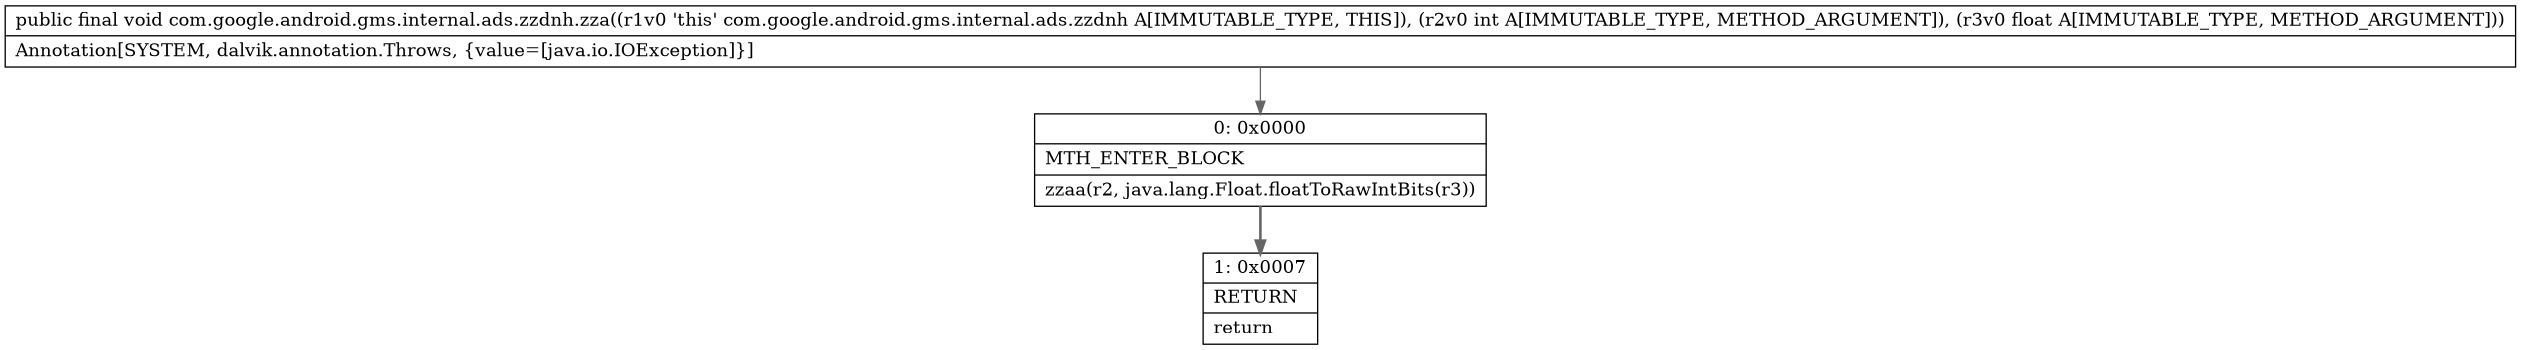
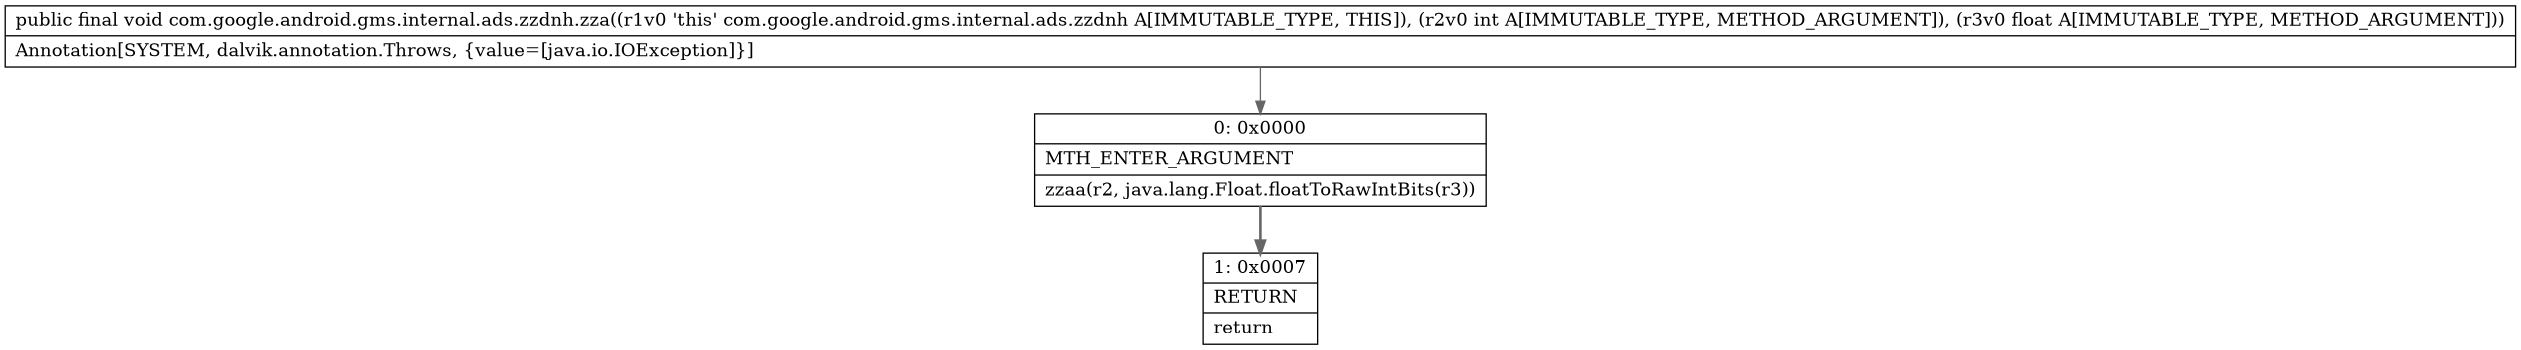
  digraph {
    node [shape=record]
    edge [color=gray40]
-   n1 [label="{0\:\ 0x0000|MTH_ENTER_BLOCK\l|zzaa(r2, java.lang.Float.floatToRawIntBits(r3))\l}"]
+   n1 [label="{0\:\ 0x0000|MTH_ENTER_ARGUMENT\l|zzaa(r2, java.lang.Float.floatToRawIntBits(r3))\l}"]
    n2 [label="{1\:\ 0x0007|RETURN\l|return\l}"]
    n3 [label="{public final void com.google.android.gms.internal.ads.zzdnh.zza((r1v0 'this' com.google.android.gms.internal.ads.zzdnh A[IMMUTABLE_TYPE, THIS]), (r2v0 int A[IMMUTABLE_TYPE, METHOD_ARGUMENT]), (r3v0 float A[IMMUTABLE_TYPE, METHOD_ARGUMENT]))  | Annotation[SYSTEM, dalvik.annotation.Throws, \{value=[java.io.IOException]\}]\l}"]
    n1 -> n2 [style=bold]
    n3 -> n1 [style=solid]
  }
